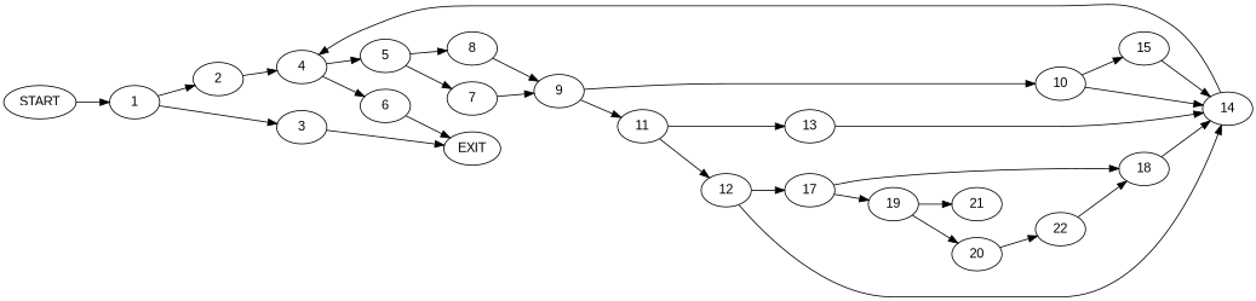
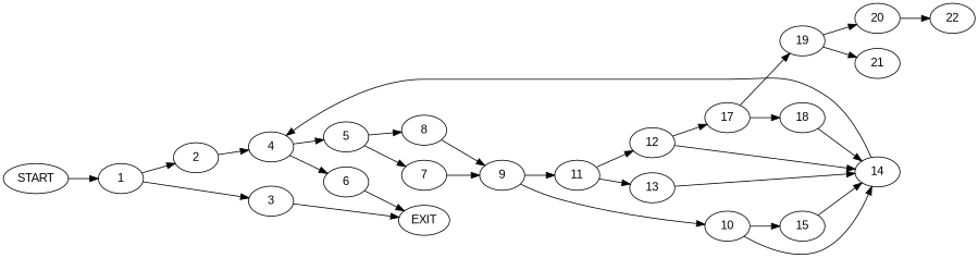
  digraph {
    fontname="Liberation Sans"
    rankdir=LR
    node [fontname="Liberation Sans"]
    edge [fontname="Liberation Sans"]
    n1 [label=START]
    1
    2
    3
    n5 [label=EXIT]
    4
    5
    6
    7
    8
    9
    10
    11
    14
    15
    12
    13
    17
    18
    19
    20
    21
    22
    n1 -> 1
    1 -> 2
    1 -> 3
    2 -> 4
    3 -> n5
    4 -> 5
    4 -> 6
    5 -> 7
    5 -> 8
    6 -> n5
    7 -> 9
    8 -> 9
    9 -> 10
    9 -> 11
    10 -> 14
    10 -> 15
    11 -> 12
    11 -> 13
    14 -> 4
    15 -> 14
    12 -> 14
    12 -> 17
    13 -> 14
    17 -> 18
    17 -> 19
    18 -> 14
    19 -> 20
    19 -> 21
    20 -> 22
-   22 -> 18
  }
